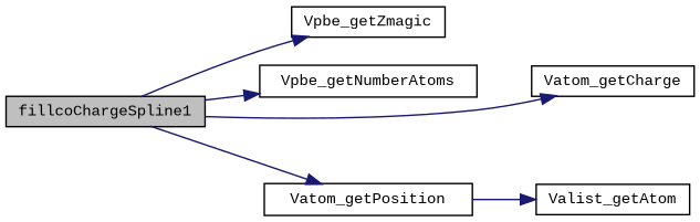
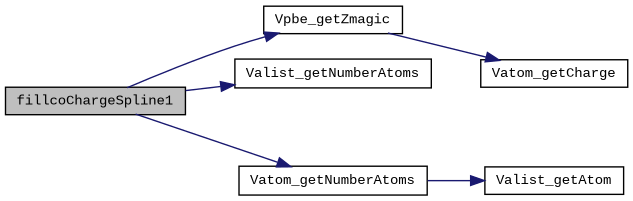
  digraph {
    fontname="Liberation Mono"
    rankdir=LR
    node [color=black fillcolor=white fontname="Liberation Mono" fontsize=10 shape=record style=filled]
    edge [color=midnightblue fontname="Liberation Mono" fontsize=10 labelfontname=FreeSans labelfontsize=10 style=solid]
    n1 [fillcolor=grey75 fontcolor=black height=0.2 label=fillcoChargeSpline1 width=0.4]
    n2 [height=0.2 label=Vpbe_getZmagic width=0.4]
-   n3 [height=0.2 label=Vpbe_getNumberAtoms width=0.4]
-   n4 [height=0.2 label=Vatom_getPosition width=0.4]
+   n3 [height=0.2 label=Valist_getNumberAtoms width=0.4]
+   n4 [height=0.2 label=Vatom_getNumberAtoms width=0.4]
    n5 [height=0.2 label=Vatom_getCharge width=0.4]
    n6 [height=0.2 label=Valist_getAtom width=0.4]
    n1 -> n2
    n1 -> n3
    n1 -> n4
-   n1 -> n5
+   n2 -> n5
    n4 -> n6
  }
